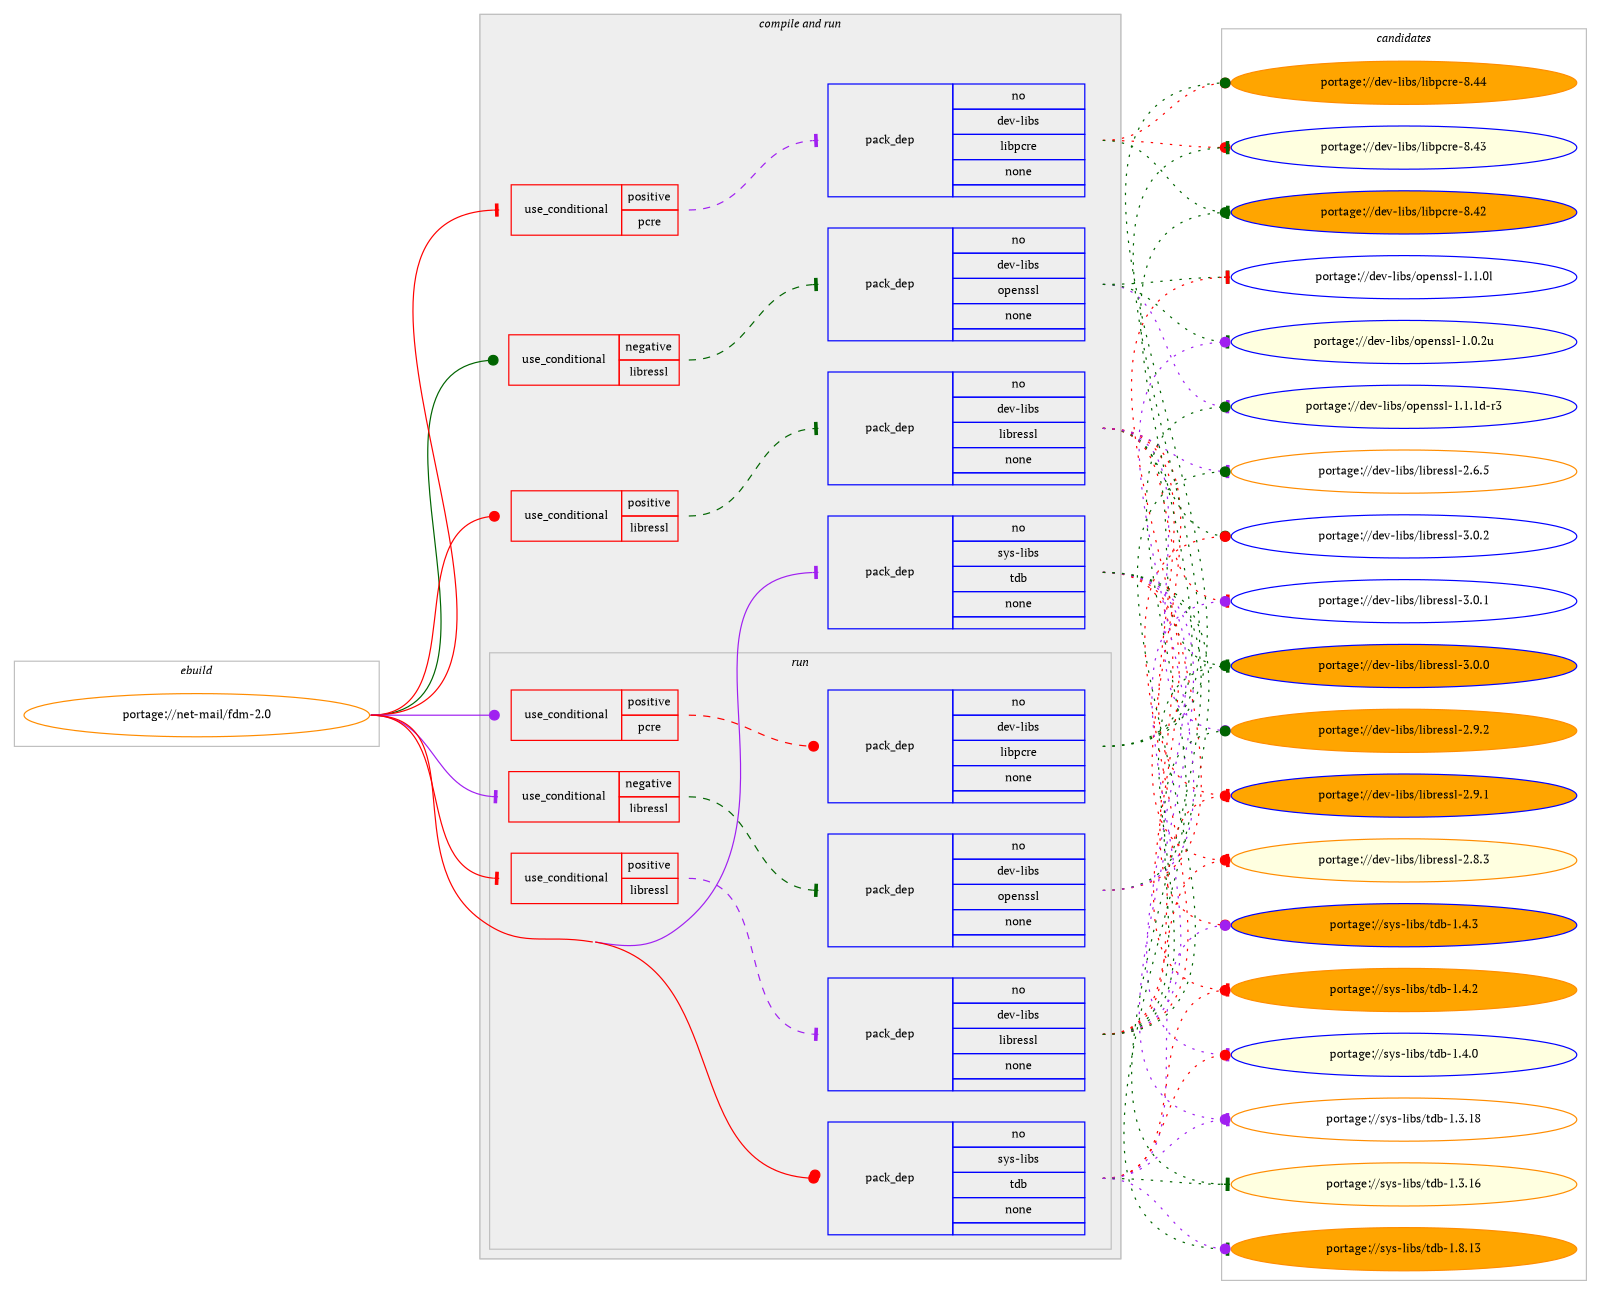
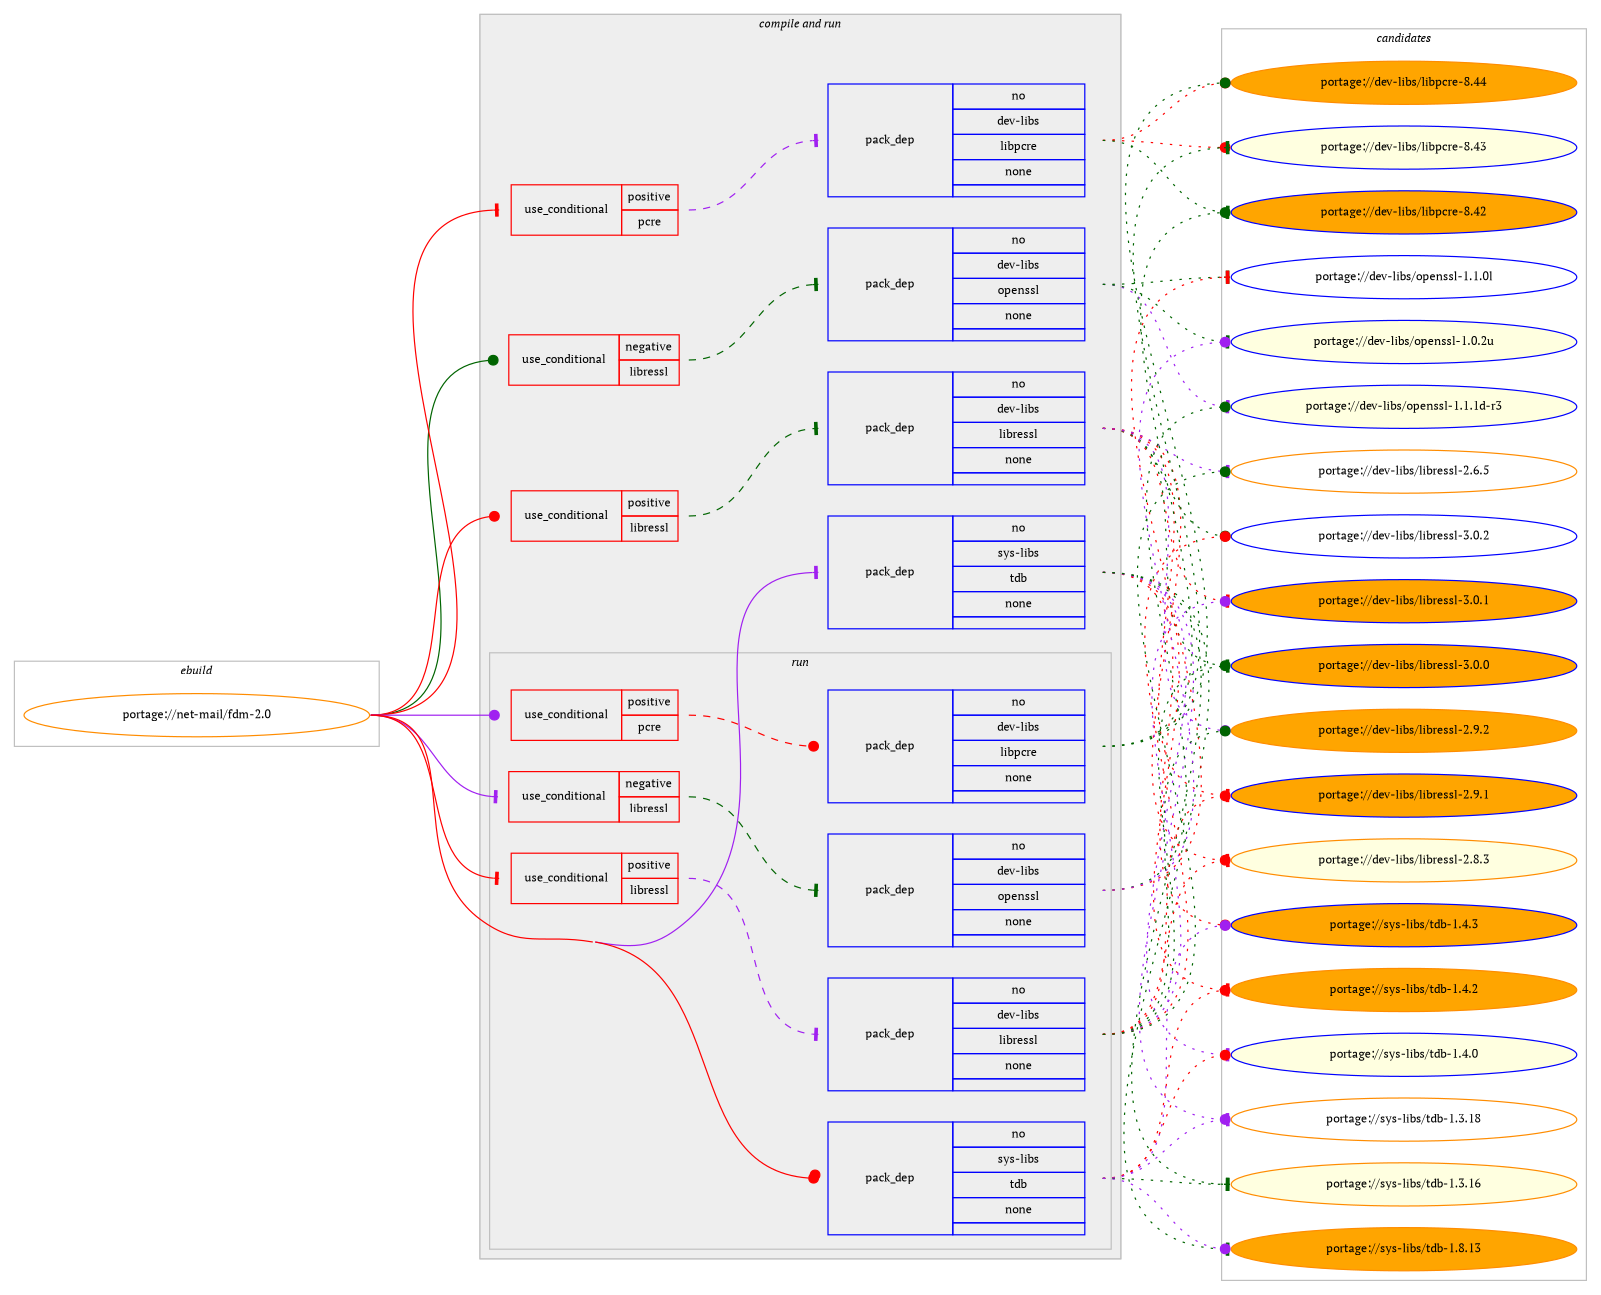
  digraph {
    compound=true
    concentrate=true
    fontname="PT Serif"
    fontsize=10
    newrank=true
    rankdir=LR
    ranksep=1.5
    node [color=blue fontname="PT Serif" fontsize=10 style=filled]
    edge [arrowhead=dot color=darkgreen fontname="PT Serif" headport=w style=dotted tailport=e weight=100]
    n1 [color=darkorange fillcolor=white label="portage://net-mail/fdm-2.0" width=4]
    n2 [label=<<TABLE BORDER="0" CELLBORDER="1" CELLSPACING="0" CELLPADDING="4" WIDTH="220"><TR><TD ROWSPAN="6" CELLPADDING="30">pack_dep</TD></TR><TR><TD WIDTH="110">no</TD></TR><TR><TD>dev-libs</TD></TR><TR><TD>openssl</TD></TR><TR><TD>none</TD></TR><TR><TD></TD></TR></TABLE>> shape=none style=""]
    n3 [color=red label=<<TABLE BORDER="0" CELLBORDER="1" CELLSPACING="0" CELLPADDING="4"><TR><TD ROWSPAN="3" CELLPADDING="10">use_conditional</TD></TR><TR><TD>negative</TD></TR><TR><TD>libressl</TD></TR></TABLE>> shape=none style=""]
    n4 [label=<<TABLE BORDER="0" CELLBORDER="1" CELLSPACING="0" CELLPADDING="4" WIDTH="220"><TR><TD ROWSPAN="6" CELLPADDING="30">pack_dep</TD></TR><TR><TD WIDTH="110">no</TD></TR><TR><TD>dev-libs</TD></TR><TR><TD>libressl</TD></TR><TR><TD>none</TD></TR><TR><TD></TD></TR></TABLE>> shape=none style=""]
    n5 [color=red label=<<TABLE BORDER="0" CELLBORDER="1" CELLSPACING="0" CELLPADDING="4"><TR><TD ROWSPAN="3" CELLPADDING="10">use_conditional</TD></TR><TR><TD>positive</TD></TR><TR><TD>libressl</TD></TR></TABLE>> shape=none style=""]
    n6 [label=<<TABLE BORDER="0" CELLBORDER="1" CELLSPACING="0" CELLPADDING="4" WIDTH="220"><TR><TD ROWSPAN="6" CELLPADDING="30">pack_dep</TD></TR><TR><TD WIDTH="110">no</TD></TR><TR><TD>dev-libs</TD></TR><TR><TD>libpcre</TD></TR><TR><TD>none</TD></TR><TR><TD></TD></TR></TABLE>> shape=none style=""]
    n7 [color=red label=<<TABLE BORDER="0" CELLBORDER="1" CELLSPACING="0" CELLPADDING="4"><TR><TD ROWSPAN="3" CELLPADDING="10">use_conditional</TD></TR><TR><TD>positive</TD></TR><TR><TD>pcre</TD></TR></TABLE>> shape=none style=""]
    n8 [label=<<TABLE BORDER="0" CELLBORDER="1" CELLSPACING="0" CELLPADDING="4" WIDTH="220"><TR><TD ROWSPAN="6" CELLPADDING="30">pack_dep</TD></TR><TR><TD WIDTH="110">no</TD></TR><TR><TD>sys-libs</TD></TR><TR><TD>tdb</TD></TR><TR><TD>none</TD></TR><TR><TD></TD></TR></TABLE>> shape=none style=""]
    n9 [label=<<TABLE BORDER="0" CELLBORDER="1" CELLSPACING="0" CELLPADDING="4" WIDTH="220"><TR><TD ROWSPAN="6" CELLPADDING="30">pack_dep</TD></TR><TR><TD WIDTH="110">no</TD></TR><TR><TD>dev-libs</TD></TR><TR><TD>openssl</TD></TR><TR><TD>none</TD></TR><TR><TD></TD></TR></TABLE>> shape=none style=""]
    n10 [color=red label=<<TABLE BORDER="0" CELLBORDER="1" CELLSPACING="0" CELLPADDING="4"><TR><TD ROWSPAN="3" CELLPADDING="10">use_conditional</TD></TR><TR><TD>negative</TD></TR><TR><TD>libressl</TD></TR></TABLE>> shape=none style=""]
    n11 [label=<<TABLE BORDER="0" CELLBORDER="1" CELLSPACING="0" CELLPADDING="4" WIDTH="220"><TR><TD ROWSPAN="6" CELLPADDING="30">pack_dep</TD></TR><TR><TD WIDTH="110">no</TD></TR><TR><TD>dev-libs</TD></TR><TR><TD>libressl</TD></TR><TR><TD>none</TD></TR><TR><TD></TD></TR></TABLE>> shape=none style=""]
    n12 [color=red label=<<TABLE BORDER="0" CELLBORDER="1" CELLSPACING="0" CELLPADDING="4"><TR><TD ROWSPAN="3" CELLPADDING="10">use_conditional</TD></TR><TR><TD>positive</TD></TR><TR><TD>libressl</TD></TR></TABLE>> shape=none style=""]
    n13 [label=<<TABLE BORDER="0" CELLBORDER="1" CELLSPACING="0" CELLPADDING="4" WIDTH="220"><TR><TD ROWSPAN="6" CELLPADDING="30">pack_dep</TD></TR><TR><TD WIDTH="110">no</TD></TR><TR><TD>dev-libs</TD></TR><TR><TD>libpcre</TD></TR><TR><TD>none</TD></TR><TR><TD></TD></TR></TABLE>> shape=none style=""]
    n14 [color=red label=<<TABLE BORDER="0" CELLBORDER="1" CELLSPACING="0" CELLPADDING="4"><TR><TD ROWSPAN="3" CELLPADDING="10">use_conditional</TD></TR><TR><TD>positive</TD></TR><TR><TD>pcre</TD></TR></TABLE>> shape=none style=""]
    n15 [label=<<TABLE BORDER="0" CELLBORDER="1" CELLSPACING="0" CELLPADDING="4" WIDTH="220"><TR><TD ROWSPAN="6" CELLPADDING="30">pack_dep</TD></TR><TR><TD WIDTH="110">no</TD></TR><TR><TD>sys-libs</TD></TR><TR><TD>tdb</TD></TR><TR><TD>none</TD></TR><TR><TD></TD></TR></TABLE>> shape=none style=""]
    n16 [fillcolor=lightyellow label="portage://dev-libs/openssl-1.1.1d-r3" width=4]
    n17 [fillcolor=white label="portage://dev-libs/openssl-1.1.0l" width=4]
    n18 [fillcolor=lightyellow label="portage://dev-libs/openssl-1.0.2u" width=4]
    n19 [fillcolor=white label="portage://dev-libs/libressl-3.0.2" width=4]
-   n20 [fillcolor=white label="portage://dev-libs/libressl-3.0.1" width=4]
+   n20 [fillcolor=orange label="portage://dev-libs/libressl-3.0.1" width=4]
    n21 [fillcolor=orange label="portage://dev-libs/libressl-3.0.0" width=4]
    n22 [color=darkorange fillcolor=orange label="portage://dev-libs/libressl-2.9.2" width=4]
    n23 [fillcolor=orange label="portage://dev-libs/libressl-2.9.1" width=4]
    n24 [color=darkorange fillcolor=lightyellow label="portage://dev-libs/libressl-2.8.3" width=4]
    n25 [color=darkorange fillcolor=white label="portage://dev-libs/libressl-2.6.5" width=4]
    n26 [color=darkorange fillcolor=orange label="portage://dev-libs/libpcre-8.44" width=4]
    n27 [fillcolor=lightyellow label="portage://dev-libs/libpcre-8.43" width=4]
    n28 [fillcolor=orange label="portage://dev-libs/libpcre-8.42" width=4]
    n29 [fillcolor=orange label="portage://sys-libs/tdb-1.4.3" width=4]
    n30 [color=darkorange fillcolor=orange label="portage://sys-libs/tdb-1.4.2" width=4]
    n31 [fillcolor=lightyellow label="portage://sys-libs/tdb-1.4.0" width=4]
    n32 [color=darkorange fillcolor=white label="portage://sys-libs/tdb-1.3.18" width=4]
    n33 [color=darkorange fillcolor=lightyellow label="portage://sys-libs/tdb-1.3.16" width=4]
    n34 [color=darkorange fillcolor=orange label="portage://sys-libs/tdb-1.8.13" width=4]
    subgraph cluster_1 {
      color=gray
      label=<<i>ebuild</i>>
      rank=same
      n1
    }
    subgraph cluster_2 {
      color=gray
      label=<<i>dependencies</i>>
      subgraph cluster_3 {
        color=gray
        fillcolor="#eeeeee"
        label=<<i>compile</i>>
        style=filled
        subgraph sub_4 {
          color=gray
          fillcolor="#eeeeee"
          label=<<i>compile</i>>
          style=filled
          n3
          subgraph sub_5 {
            color=gray
            fillcolor="#eeeeee"
            label=<<i>compile</i>>
            style=filled
            n2
          }
        }
        subgraph sub_6 {
          color=gray
          fillcolor="#eeeeee"
          label=<<i>compile</i>>
          style=filled
          n5
          subgraph sub_7 {
            color=gray
            fillcolor="#eeeeee"
            label=<<i>compile</i>>
            style=filled
            n4
          }
        }
        subgraph sub_8 {
          color=gray
          fillcolor="#eeeeee"
          label=<<i>compile</i>>
          style=filled
          n7
          subgraph sub_9 {
            color=gray
            fillcolor="#eeeeee"
            label=<<i>compile</i>>
            style=filled
            n6
          }
        }
        subgraph sub_10 {
          color=gray
          fillcolor="#eeeeee"
          label=<<i>compile</i>>
          style=filled
          n8
        }
      }
      subgraph cluster_11 {
        color=gray
        fillcolor="#eeeeee"
        label=<<i>compile and run</i>>
        style=filled
      }
      subgraph cluster_12 {
        color=gray
        fillcolor="#eeeeee"
        label=<<i>run</i>>
        style=filled
        subgraph sub_13 {
          color=gray
          fillcolor="#eeeeee"
          label=<<i>run</i>>
          style=filled
          n10
          subgraph sub_14 {
            color=gray
            fillcolor="#eeeeee"
            label=<<i>run</i>>
            style=filled
            n9
          }
        }
        subgraph sub_15 {
          color=gray
          fillcolor="#eeeeee"
          label=<<i>run</i>>
          style=filled
          n12
          subgraph sub_16 {
            color=gray
            fillcolor="#eeeeee"
            label=<<i>run</i>>
            style=filled
            n11
          }
        }
        subgraph sub_17 {
          color=gray
          fillcolor="#eeeeee"
          label=<<i>run</i>>
          style=filled
          n14
          subgraph sub_18 {
            color=gray
            fillcolor="#eeeeee"
            label=<<i>run</i>>
            style=filled
            n13
          }
        }
        subgraph sub_19 {
          color=gray
          fillcolor="#eeeeee"
          label=<<i>run</i>>
          style=filled
          n15
        }
      }
    }
    subgraph cluster_20 {
      color=gray
      label=<<i>candidates</i>>
      rank=same
      subgraph sub_21 {
        color=black
        label=<<i>candidates</i>>
        nodesep=1
        rank=same
        n16
        n17
        n18
      }
      subgraph sub_22 {
        color=black
        label=<<i>candidates</i>>
        nodesep=1
        rank=same
        n19
        n20
        n21
        n22
        n23
        n24
        n25
      }
      subgraph sub_23 {
        color=black
        label=<<i>candidates</i>>
        nodesep=1
        rank=same
        n26
        n27
        n28
      }
      subgraph sub_24 {
        color=black
        label=<<i>candidates</i>>
        nodesep=1
        rank=same
        n29
        n30
        n31
        n32
        n33
        n34
      }
      subgraph sub_25 {
        color=black
        label=<<i>candidates</i>>
        nodesep=1
        rank=same
        n16
        n17
        n18
      }
      subgraph sub_26 {
        color=black
        label=<<i>candidates</i>>
        nodesep=1
        rank=same
        n19
        n20
        n21
        n22
        n23
        n24
        n25
      }
      subgraph sub_27 {
        color=black
        label=<<i>candidates</i>>
        nodesep=1
        rank=same
        n26
        n27
        n28
      }
      subgraph sub_28 {
        color=black
        label=<<i>candidates</i>>
        nodesep=1
        rank=same
        n29
        n30
        n31
        n32
        n33
        n34
      }
    }
    n1 -> n3 [style=solid weight=20]
    n1 -> n5 [color=red style=solid weight=20]
    n1 -> n7 [arrowhead=tee color=red style=solid weight=20]
    n1 -> n8 [arrowhead=tee color=purple style=solid weight=20]
    n1 -> n10 [arrowhead=tee color=purple style=solid weight=20]
    n1 -> n12 [arrowhead=tee color=red style=solid weight=20]
    n1 -> n14 [color=purple style=solid weight=20]
    n1 -> n15 [color=red style=solid weight=20]
    n2 -> n16 [arrowhead=tee color=purple]
    n2 -> n17 [arrowhead=tee]
    n2 -> n18 [arrowhead=tee]
    n3 -> n2 [arrowhead=tee style=dashed weight=20]
    n4 -> n19
    n4 -> n20 [arrowhead=tee color=red]
    n4 -> n21
    n4 -> n22 [color=purple]
    n4 -> n23 [arrowhead=tee color=red]
    n4 -> n24 [color=red]
    n4 -> n25 [arrowhead=tee color=purple]
    n5 -> n4 [arrowhead=tee style=dashed weight=20]
    n6 -> n26 [color=red]
    n6 -> n27 [color=red]
    n6 -> n28 [arrowhead=tee]
    n7 -> n6 [arrowhead=tee color=purple style=dashed weight=20]
    n8 -> n29 [color=red]
    n8 -> n30 [arrowhead=tee color=red]
    n8 -> n31 [arrowhead=tee color=purple]
    n8 -> n32 [color=purple]
    n8 -> n33 [arrowhead=tee]
    n8 -> n34 [arrowhead=tee]
    n9 -> n16
    n9 -> n17 [arrowhead=tee color=red]
    n9 -> n18 [color=purple]
    n10 -> n9 [arrowhead=tee style=dashed weight=20]
    n11 -> n19 [color=red]
    n11 -> n20 [color=purple]
    n11 -> n21 [arrowhead=tee]
    n11 -> n22
    n11 -> n23 [color=red]
    n11 -> n24 [arrowhead=tee color=red]
    n11 -> n25
    n12 -> n11 [arrowhead=tee color=purple style=dashed weight=20]
    n13 -> n26
    n13 -> n27 [arrowhead=tee]
    n13 -> n28
    n14 -> n13 [color=red style=dashed weight=20]
    n15 -> n29 [color=purple]
    n15 -> n30 [color=red]
    n15 -> n31 [color=red]
    n15 -> n32 [arrowhead=tee color=purple]
    n15 -> n33 [arrowhead=tee]
    n15 -> n34 [color=purple]
  }
